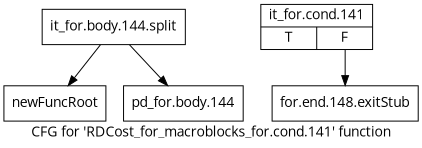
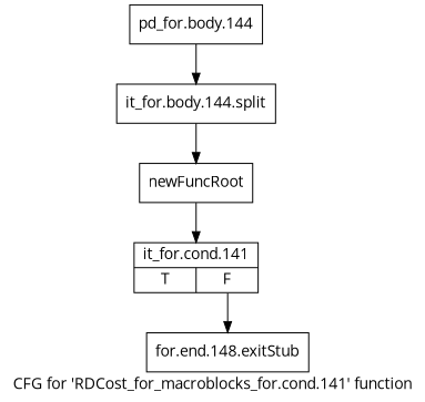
  digraph {
    fontname="Open Sans"
    label="CFG for 'RDCost_for_macroblocks_for.cond.141' function"
    node [fontname="Open Sans" shape=record]
    edge [fontname="Open Sans"]
    n1 [label="{newFuncRoot}"]
    n2 [label="{it_for.cond.141|{<s0>T|<s1>F}}"]
    n3 [label="{for.end.148.exitStub}"]
    n4 [label="{pd_for.body.144}"]
    n5 [label="{it_for.body.144.split}"]
+   n1 -> n2
    n2 -> n3 [tailport=s1]
-   n5 -> n4
+   n4 -> n5
    n5 -> n1
  }
